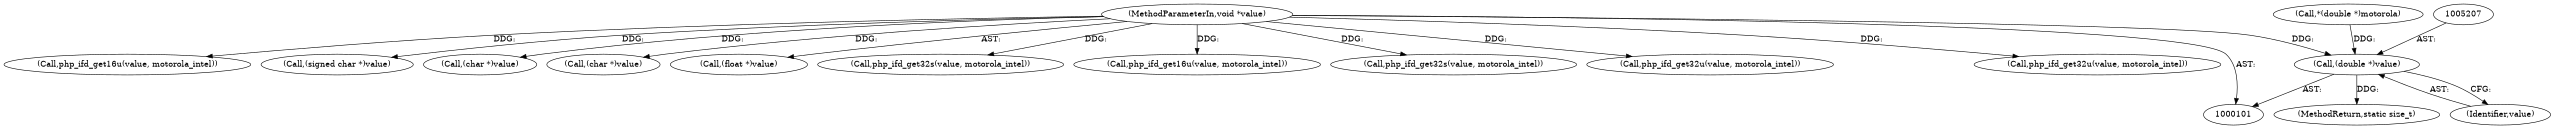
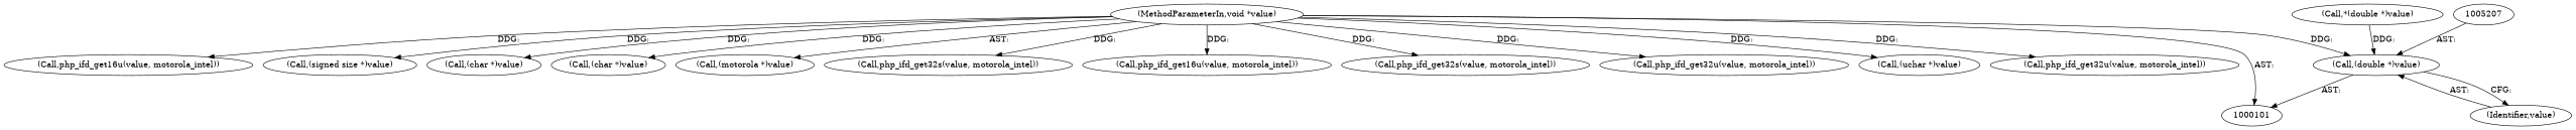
  digraph {
    n1 [label="(Call,(double *)value)"]
    n2 [label="(Identifier,value)"]
-   n3 [label="(MethodReturn,static size_t)"]
    1000101
-   n5 [label="(Call,*(double *)motorola)"]
+   n5 [label="(Call,*(double *)value)"]
    n6 [label="(MethodParameterIn,void *value)"]
    n7 [label="(Call,php_ifd_get16u(value, motorola_intel))"]
-   n8 [label="(Call,(signed char *)value)"]
+   n8 [label="(Call,(signed size *)value)"]
    n9 [label="(Call,(char *)value)"]
    n10 [label="(Call,(char *)value)"]
-   n11 [label="(Call,(float *)value)"]
+   n11 [label="(Call,(motorola *)value)"]
    n12 [label="(Call,php_ifd_get32s(value, motorola_intel))"]
    n13 [label="(Call,php_ifd_get16u(value, motorola_intel))"]
    n14 [label="(Call,php_ifd_get32s(value, motorola_intel))"]
    n15 [label="(Call,php_ifd_get32u(value, motorola_intel))"]
+   n16 [label="(Call,(uchar *)value)"]
    n17 [label="(Call,php_ifd_get32u(value, motorola_intel))"]
    n18 [label=1005207]
    n1 -> n2 [label="CFG: "]
-   n1 -> n3 [label="DDG: "]
    n1 -> 1000101 [label="AST: "]
    n2 -> n1 [label="AST: "]
    n5 -> n1 [label="DDG: "]
    n6 -> n1 [label="DDG: "]
    n6 -> 1000101 [label="AST: "]
    n6 -> n7 [label="DDG: "]
    n6 -> n8 [label="DDG: "]
    n6 -> n9 [label="DDG: "]
    n6 -> n10 [label="DDG: "]
    n6 -> n11 [label="AST: "]
    n6 -> n12 [label="DDG: "]
    n6 -> n13 [label="DDG: "]
    n6 -> n14 [label="DDG: "]
    n6 -> n15 [label="DDG: "]
+   n6 -> n16 [label="DDG: "]
    n6 -> n17 [label="DDG: "]
    n18 -> n1 [label="AST: "]
  }
